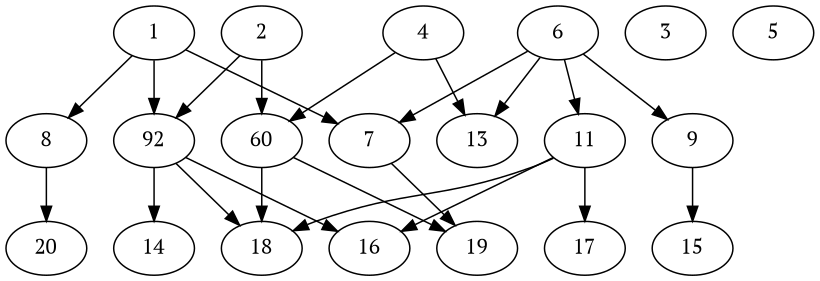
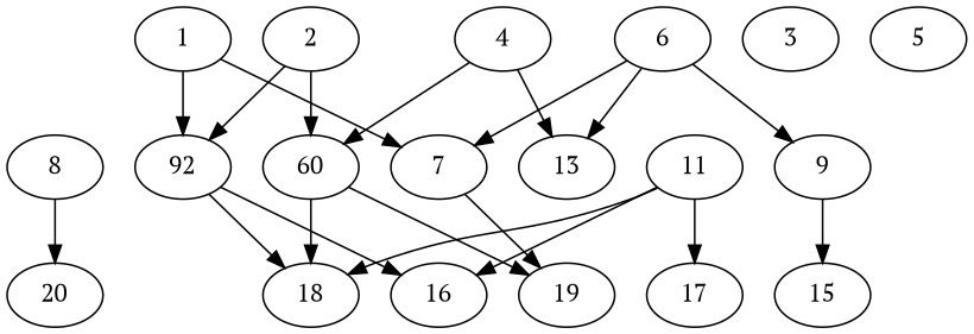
  digraph {
    fontname="PT Serif"
    node [alpha=0.12 fontname="PT Serif"]
    edge [fontname="PT Serif"]
    1 [expect_size=17199104]
    7 [alpha=0.16 expect_size=44567552]
    8 [alpha=0.16 expect_size=9870336]
    n4 [alpha=0.16 expect_size=45527040 label=92]
    19 [alpha=0.05 expect_size=9749504]
    20 [expect_size=7828480]
-   14 [alpha=0.10 expect_size=47662080]
    18 [alpha=0.11 expect_size=18959360]
    16 [alpha=0.06 expect_size=47328256]
    2 [alpha=0.01 expect_size=8331264]
    n11 [alpha=0.15 expect_size=19232768 label=60]
    13 [alpha=0.04 expect_size=48708608]
    3 [alpha=0.20 expect_size=46308352]
    4 [alpha=0.14 expect_size=12457984]
    5 [alpha=0.06 expect_size=30835712]
    6 [expect_size=9604096]
    9 [alpha=0.19 expect_size=40772608]
    11 [alpha=0.06 expect_size=17451008]
    15 [alpha=0.01 expect_size=34106368]
    17 [alpha=0.07 expect_size=29540352]
    1 -> 7
-   1 -> 8
    1 -> n4
    7 -> 19
    8 -> 20
-   n4 -> 14
    n4 -> 18
    n4 -> 16
    2 -> n4
    2 -> n11
    n11 -> 19
    n11 -> 18
    4 -> n11
    4 -> 13
    6 -> 7
    6 -> 13
    6 -> 9
-   6 -> 11
    9 -> 15
    11 -> 18
    11 -> 16
    11 -> 17
  }
